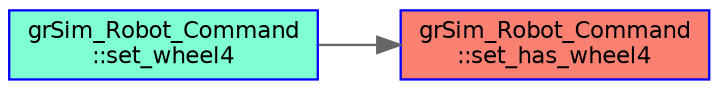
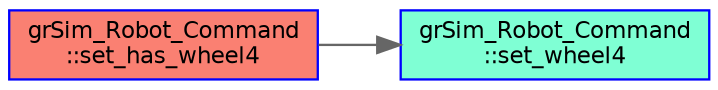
  digraph {
    rankdir=LR
    node [color=blue fontname=Helvetica fontsize=10 shape=record style=filled]
    n1 [fillcolor=aquamarine fontcolor=black height=0.2 label="grSim_Robot_Command\l::set_wheel4" width=0.4]
    n2 [fillcolor=salmon height=0.2 label="grSim_Robot_Command\l::set_has_wheel4" width=0.4]
-   n1 -> n2 [color=gray40 fontname=Helvetica fontsize=10 labelfontname=Helvetica labelfontsize=10 style=solid]
+   n2 -> n1 [color=gray40 fontname=Helvetica fontsize=10 labelfontname=Helvetica labelfontsize=10 style=solid]
  }
